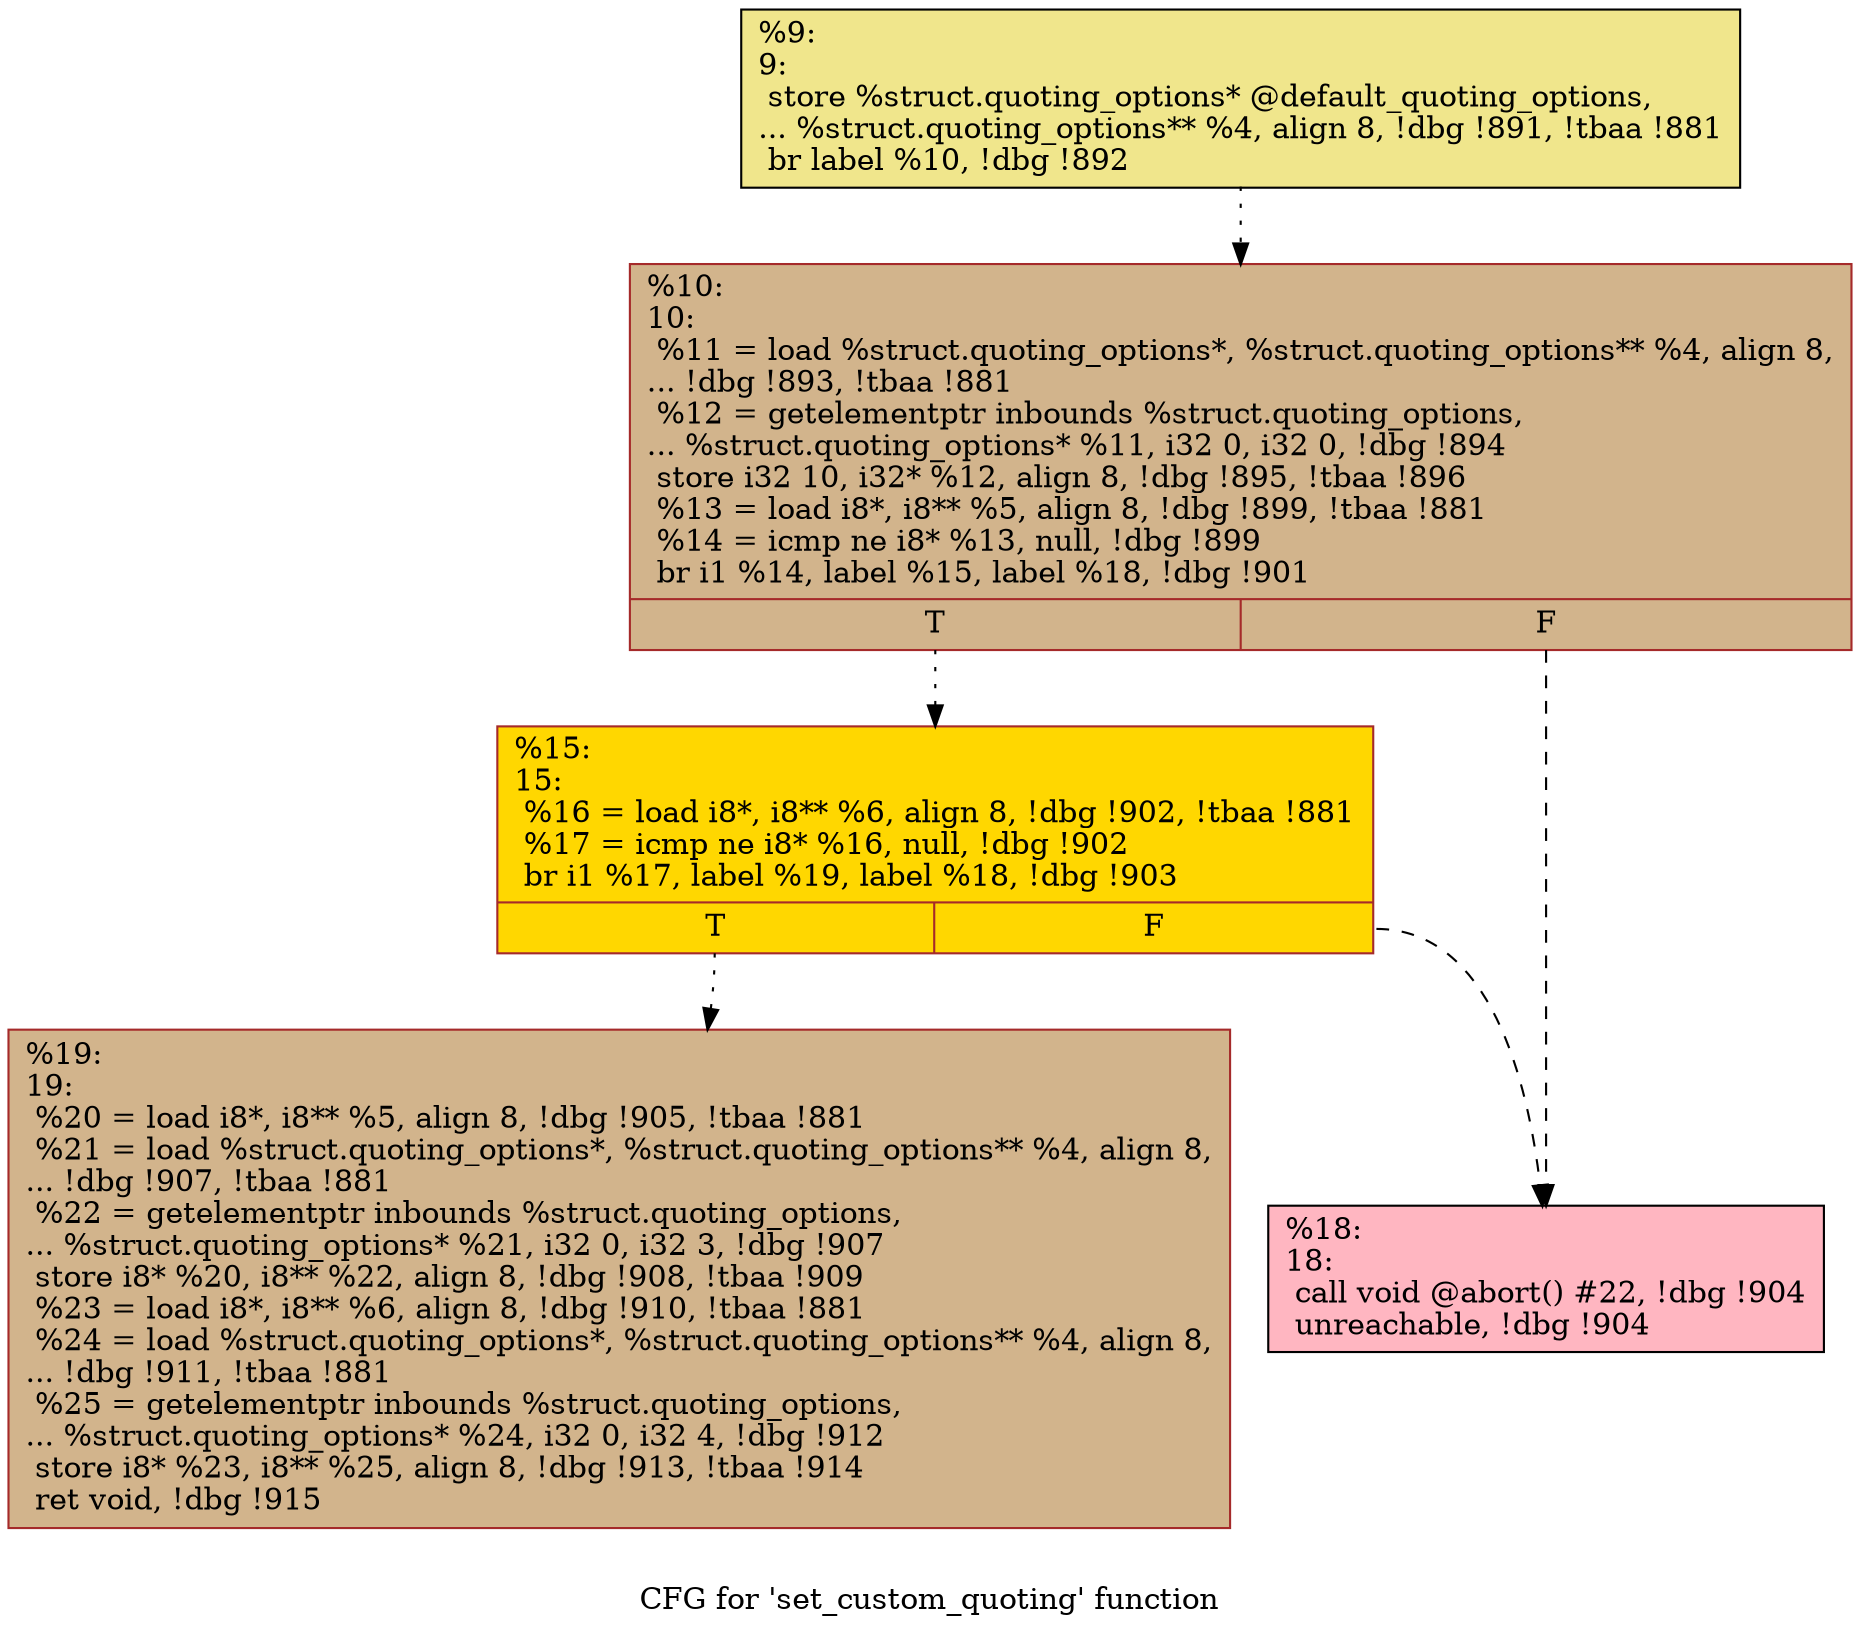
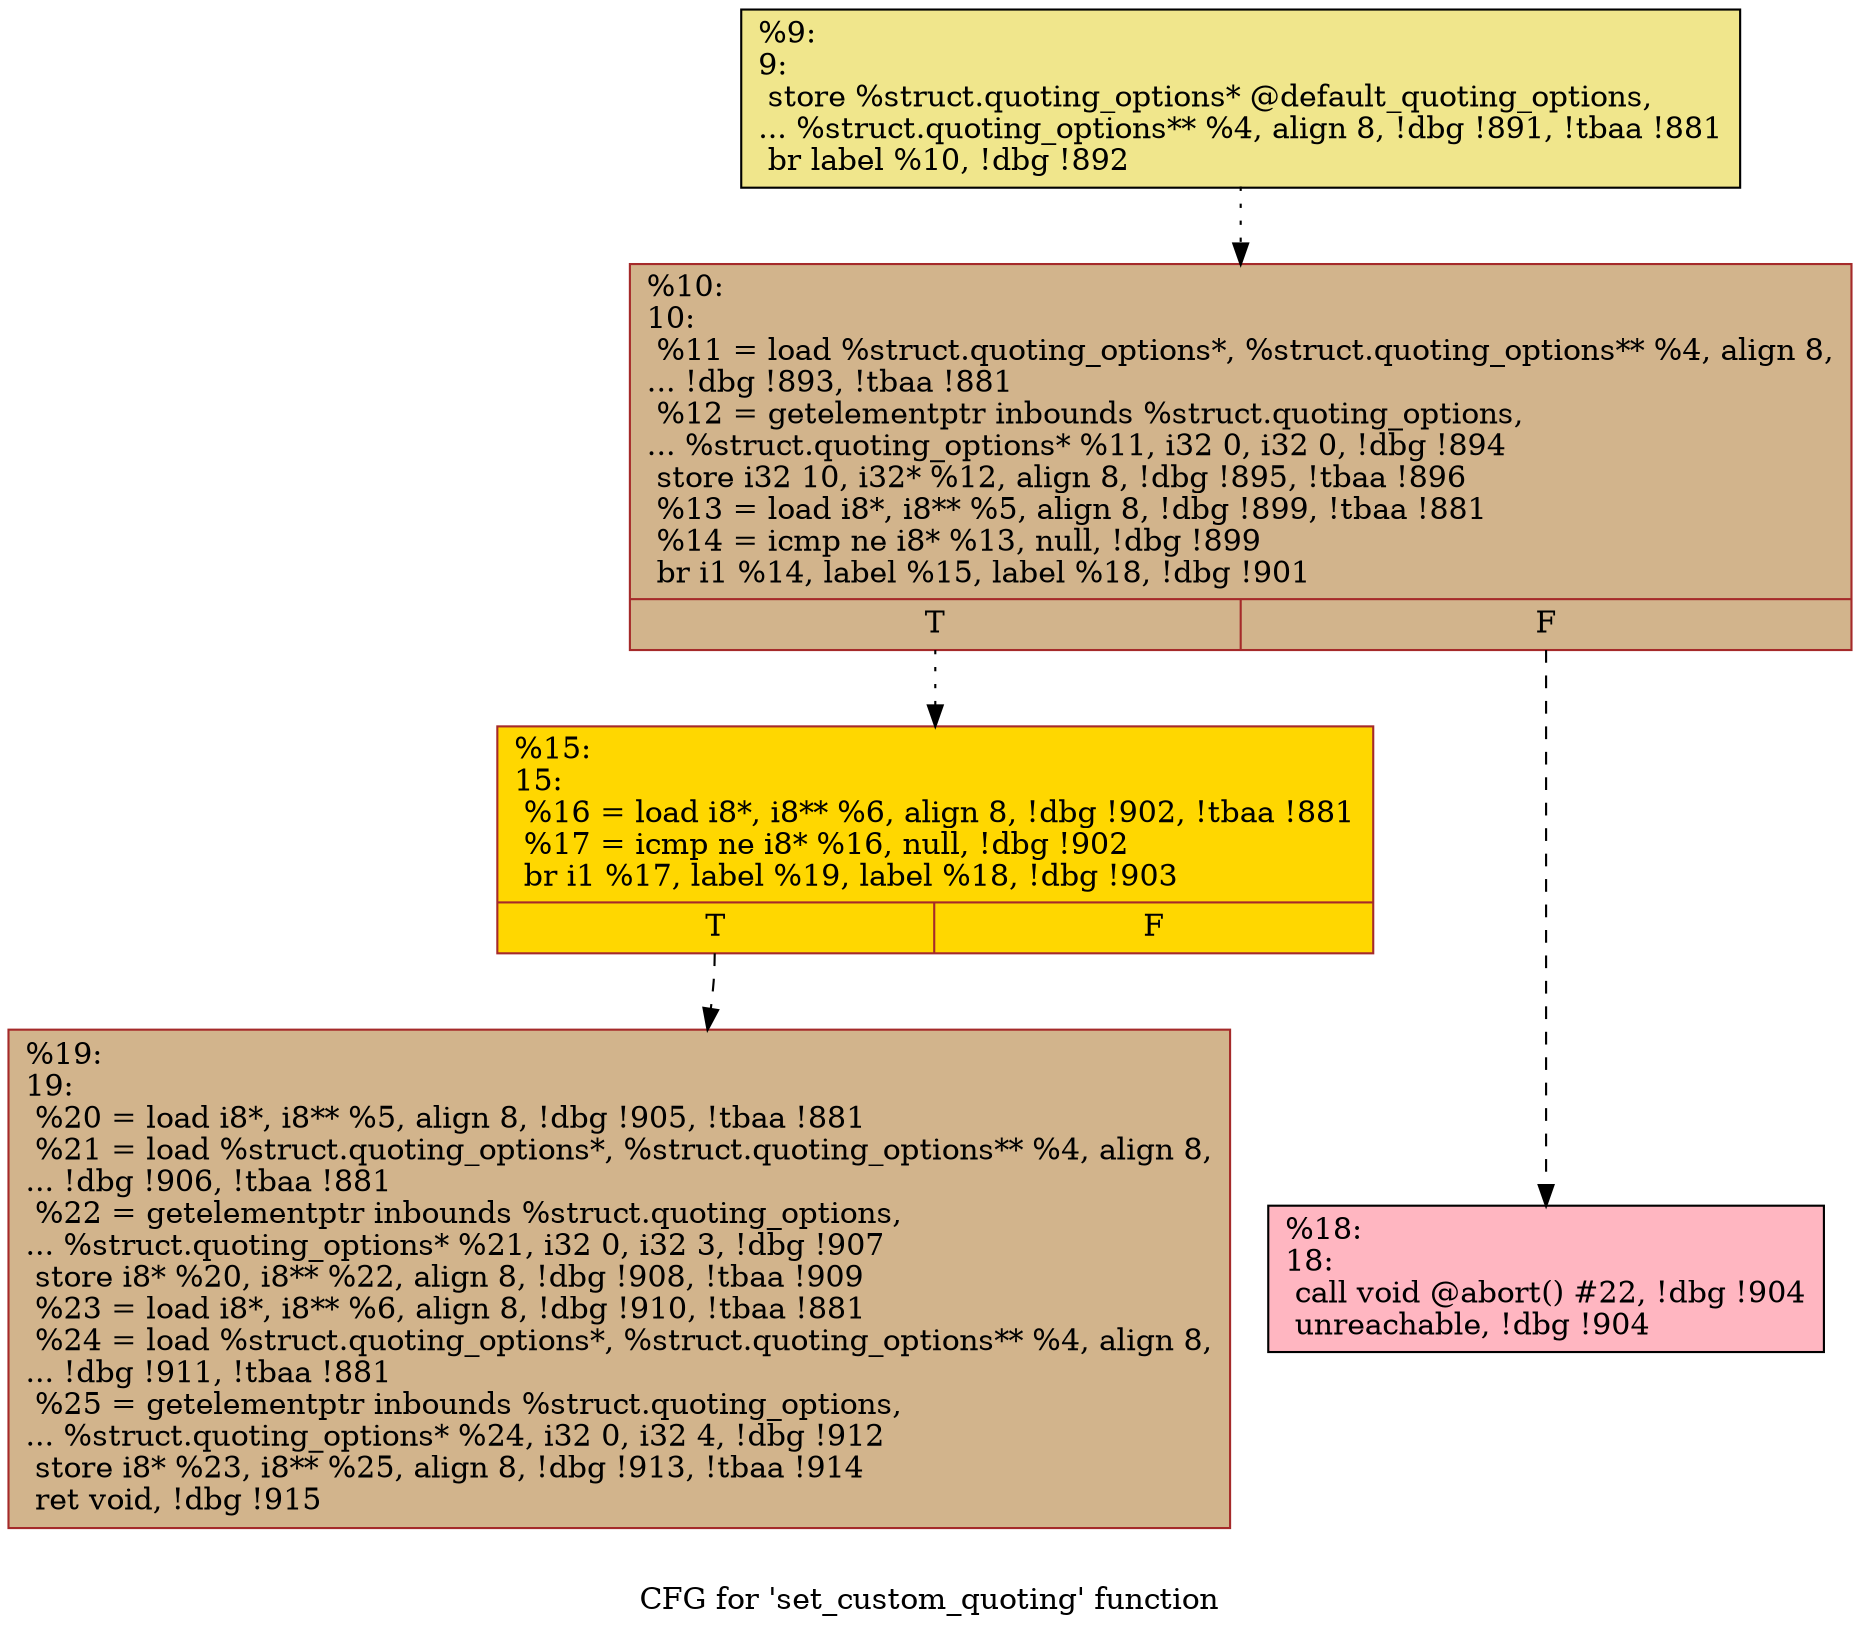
  digraph {
    label="CFG for 'set_custom_quoting' function"
    node [color=brown fillcolor=tan shape=record style=filled]
    edge [style=dashed tailport=s0]
    n1 [label="{%10:\l10:                                               \l  %11 = load %struct.quoting_options*, %struct.quoting_options** %4, align 8,\l... !dbg !893, !tbaa !881\l  %12 = getelementptr inbounds %struct.quoting_options,\l... %struct.quoting_options* %11, i32 0, i32 0, !dbg !894\l  store i32 10, i32* %12, align 8, !dbg !895, !tbaa !896\l  %13 = load i8*, i8** %5, align 8, !dbg !899, !tbaa !881\l  %14 = icmp ne i8* %13, null, !dbg !899\l  br i1 %14, label %15, label %18, !dbg !901\l|{<s0>T|<s1>F}}"]
    n2 [fillcolor=gold label="{%15:\l15:                                               \l  %16 = load i8*, i8** %6, align 8, !dbg !902, !tbaa !881\l  %17 = icmp ne i8* %16, null, !dbg !902\l  br i1 %17, label %19, label %18, !dbg !903\l|{<s0>T|<s1>F}}"]
    n3 [color=black fillcolor=lightpink label="{%18:\l18:                                               \l  call void @abort() #22, !dbg !904\l  unreachable, !dbg !904\l}"]
    n4 [color=black fillcolor=khaki label="{%9:\l9:                                                \l  store %struct.quoting_options* @default_quoting_options,\l... %struct.quoting_options** %4, align 8, !dbg !891, !tbaa !881\l  br label %10, !dbg !892\l}"]
-   n5 [label="{%19:\l19:                                               \l  %20 = load i8*, i8** %5, align 8, !dbg !905, !tbaa !881\l  %21 = load %struct.quoting_options*, %struct.quoting_options** %4, align 8,\l... !dbg !907, !tbaa !881\l  %22 = getelementptr inbounds %struct.quoting_options,\l... %struct.quoting_options* %21, i32 0, i32 3, !dbg !907\l  store i8* %20, i8** %22, align 8, !dbg !908, !tbaa !909\l  %23 = load i8*, i8** %6, align 8, !dbg !910, !tbaa !881\l  %24 = load %struct.quoting_options*, %struct.quoting_options** %4, align 8,\l... !dbg !911, !tbaa !881\l  %25 = getelementptr inbounds %struct.quoting_options,\l... %struct.quoting_options* %24, i32 0, i32 4, !dbg !912\l  store i8* %23, i8** %25, align 8, !dbg !913, !tbaa !914\l  ret void, !dbg !915\l}"]
+   n5 [label="{%19:\l19:                                               \l  %20 = load i8*, i8** %5, align 8, !dbg !905, !tbaa !881\l  %21 = load %struct.quoting_options*, %struct.quoting_options** %4, align 8,\l... !dbg !906, !tbaa !881\l  %22 = getelementptr inbounds %struct.quoting_options,\l... %struct.quoting_options* %21, i32 0, i32 3, !dbg !907\l  store i8* %20, i8** %22, align 8, !dbg !908, !tbaa !909\l  %23 = load i8*, i8** %6, align 8, !dbg !910, !tbaa !881\l  %24 = load %struct.quoting_options*, %struct.quoting_options** %4, align 8,\l... !dbg !911, !tbaa !881\l  %25 = getelementptr inbounds %struct.quoting_options,\l... %struct.quoting_options* %24, i32 0, i32 4, !dbg !912\l  store i8* %23, i8** %25, align 8, !dbg !913, !tbaa !914\l  ret void, !dbg !915\l}"]
    n1 -> n2 [style=dotted]
    n1 -> n3 [tailport=s1]
-   n2 -> n3 [tailport=s1]
-   n2 -> n5 [style=dotted]
+   n2 -> n5
    n4 -> n1 [style=dotted]
  }
